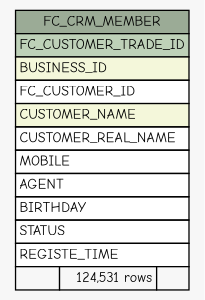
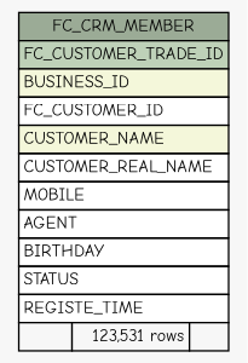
  digraph {
    bgcolor="#f7f7f7"
    fontname="Comic Neue"
    fontsize=11
    nodesep=0.18
    rankdir=RL
    ranksep=0.46
-   n1 [fontname="Comic Neue" fontsize=11 label=<     <TABLE BORDER="0" CELLBORDER="1" CELLSPACING="0" BGCOLOR="#ffffff">       <TR><TD COLSPAN="3" BGCOLOR="#9bab96" ALIGN="CENTER">FC_CRM_MEMBER</TD></TR>       <TR><TD PORT="FC_CUSTOMER_TRADE_ID" COLSPAN="3" BGCOLOR="#bed1b8" ALIGN="LEFT">FC_CUSTOMER_TRADE_ID</TD></TR>       <TR><TD PORT="BUSINESS_ID" COLSPAN="3" BGCOLOR="#f4f7da" ALIGN="LEFT">BUSINESS_ID</TD></TR>       <TR><TD PORT="FC_CUSTOMER_ID" COLSPAN="3" ALIGN="LEFT">FC_CUSTOMER_ID</TD></TR>       <TR><TD PORT="CUSTOMER_NAME" COLSPAN="3" BGCOLOR="#f4f7da" ALIGN="LEFT">CUSTOMER_NAME</TD></TR>       <TR><TD PORT="CUSTOMER_REAL_NAME" COLSPAN="3" ALIGN="LEFT">CUSTOMER_REAL_NAME</TD></TR>       <TR><TD PORT="MOBILE" COLSPAN="3" ALIGN="LEFT">MOBILE</TD></TR>       <TR><TD PORT="AGENT" COLSPAN="3" ALIGN="LEFT">AGENT</TD></TR>       <TR><TD PORT="BIRTHDAY" COLSPAN="3" ALIGN="LEFT">BIRTHDAY</TD></TR>       <TR><TD PORT="STATUS" COLSPAN="3" ALIGN="LEFT">STATUS</TD></TR>       <TR><TD PORT="REGISTE_TIME" COLSPAN="3" ALIGN="LEFT">REGISTE_TIME</TD></TR>       <TR><TD ALIGN="LEFT" BGCOLOR="#f7f7f7">  </TD><TD ALIGN="RIGHT" BGCOLOR="#f7f7f7">124,531 rows</TD><TD ALIGN="RIGHT" BGCOLOR="#f7f7f7">  </TD></TR>     </TABLE>> shape=plaintext]
+   n1 [fontname="Comic Neue" fontsize=11 label=<     <TABLE BORDER="0" CELLBORDER="1" CELLSPACING="0" BGCOLOR="#ffffff">       <TR><TD COLSPAN="3" BGCOLOR="#9bab96" ALIGN="CENTER">FC_CRM_MEMBER</TD></TR>       <TR><TD PORT="FC_CUSTOMER_TRADE_ID" COLSPAN="3" BGCOLOR="#bed1b8" ALIGN="LEFT">FC_CUSTOMER_TRADE_ID</TD></TR>       <TR><TD PORT="BUSINESS_ID" COLSPAN="3" BGCOLOR="#f4f7da" ALIGN="LEFT">BUSINESS_ID</TD></TR>       <TR><TD PORT="FC_CUSTOMER_ID" COLSPAN="3" ALIGN="LEFT">FC_CUSTOMER_ID</TD></TR>       <TR><TD PORT="CUSTOMER_NAME" COLSPAN="3" BGCOLOR="#f4f7da" ALIGN="LEFT">CUSTOMER_NAME</TD></TR>       <TR><TD PORT="CUSTOMER_REAL_NAME" COLSPAN="3" ALIGN="LEFT">CUSTOMER_REAL_NAME</TD></TR>       <TR><TD PORT="MOBILE" COLSPAN="3" ALIGN="LEFT">MOBILE</TD></TR>       <TR><TD PORT="AGENT" COLSPAN="3" ALIGN="LEFT">AGENT</TD></TR>       <TR><TD PORT="BIRTHDAY" COLSPAN="3" ALIGN="LEFT">BIRTHDAY</TD></TR>       <TR><TD PORT="STATUS" COLSPAN="3" ALIGN="LEFT">STATUS</TD></TR>       <TR><TD PORT="REGISTE_TIME" COLSPAN="3" ALIGN="LEFT">REGISTE_TIME</TD></TR>       <TR><TD ALIGN="LEFT" BGCOLOR="#f7f7f7">  </TD><TD ALIGN="RIGHT" BGCOLOR="#f7f7f7">123,531 rows</TD><TD ALIGN="RIGHT" BGCOLOR="#f7f7f7">  </TD></TR>     </TABLE>> shape=plaintext]
  }
